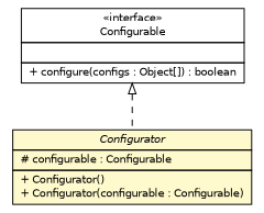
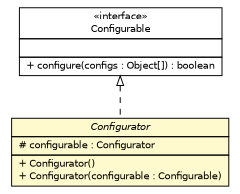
  digraph {
    nodesep=0.25
    ranksep=0.5
    node [fontcolor=black fontname=Helvetica fontsize=10.0 shape=plaintext]
-   n1 [label=<<table title="sorcer.service.Configurator" border="0" cellborder="1" cellspacing="0" cellpadding="2" port="p" bgcolor="lemonChiffon" href="./Configurator.html"> 		<tr><td><table border="0" cellspacing="0" cellpadding="1"> <tr><td align="center" balign="center"><font face="Helvetica-Oblique"> Configurator </font></td></tr> 		</table></td></tr> 		<tr><td><table border="0" cellspacing="0" cellpadding="1"> <tr><td align="left" balign="left"> # configurable : Configurable </td></tr> 		</table></td></tr> 		<tr><td><table border="0" cellspacing="0" cellpadding="1"> <tr><td align="left" balign="left"> + Configurator() </td></tr> <tr><td align="left" balign="left"> + Configurator(configurable : Configurable) </td></tr> 		</table></td></tr> 		</table>>]
+   n1 [label=<<table title="sorcer.service.Configurator" border="0" cellborder="1" cellspacing="0" cellpadding="2" port="p" bgcolor="lemonChiffon" href="./Configurator.html"> 		<tr><td><table border="0" cellspacing="0" cellpadding="1"> <tr><td align="center" balign="center"><font face="Helvetica-Oblique"> Configurator </font></td></tr> 		</table></td></tr> 		<tr><td><table border="0" cellspacing="0" cellpadding="1"> <tr><td align="left" balign="left"> # configurable : Configurator </td></tr> 		</table></td></tr> 		<tr><td><table border="0" cellspacing="0" cellpadding="1"> <tr><td align="left" balign="left"> + Configurator() </td></tr> <tr><td align="left" balign="left"> + Configurator(configurable : Configurable) </td></tr> 		</table></td></tr> 		</table>>]
    n2 [label=<<table title="sorcer.service.Configurable" border="0" cellborder="1" cellspacing="0" cellpadding="2" port="p" href="./Configurable.html"> 		<tr><td><table border="0" cellspacing="0" cellpadding="1"> <tr><td align="center" balign="center"> &#171;interface&#187; </td></tr> <tr><td align="center" balign="center"> Configurable </td></tr> 		</table></td></tr> 		<tr><td><table border="0" cellspacing="0" cellpadding="1"> <tr><td align="left" balign="left">  </td></tr> 		</table></td></tr> 		<tr><td><table border="0" cellspacing="0" cellpadding="1"> <tr><td align="left" balign="left"> + configure(configs : Object[]) : boolean </td></tr> 		</table></td></tr> 		</table>>]
    n2 -> n1 [arrowtail=empty dir=back fontname=Helvetica fontsize=10 headport=p labelfontname=Helvetica labelfontsize=10 style=dashed tailport=p]
  }
